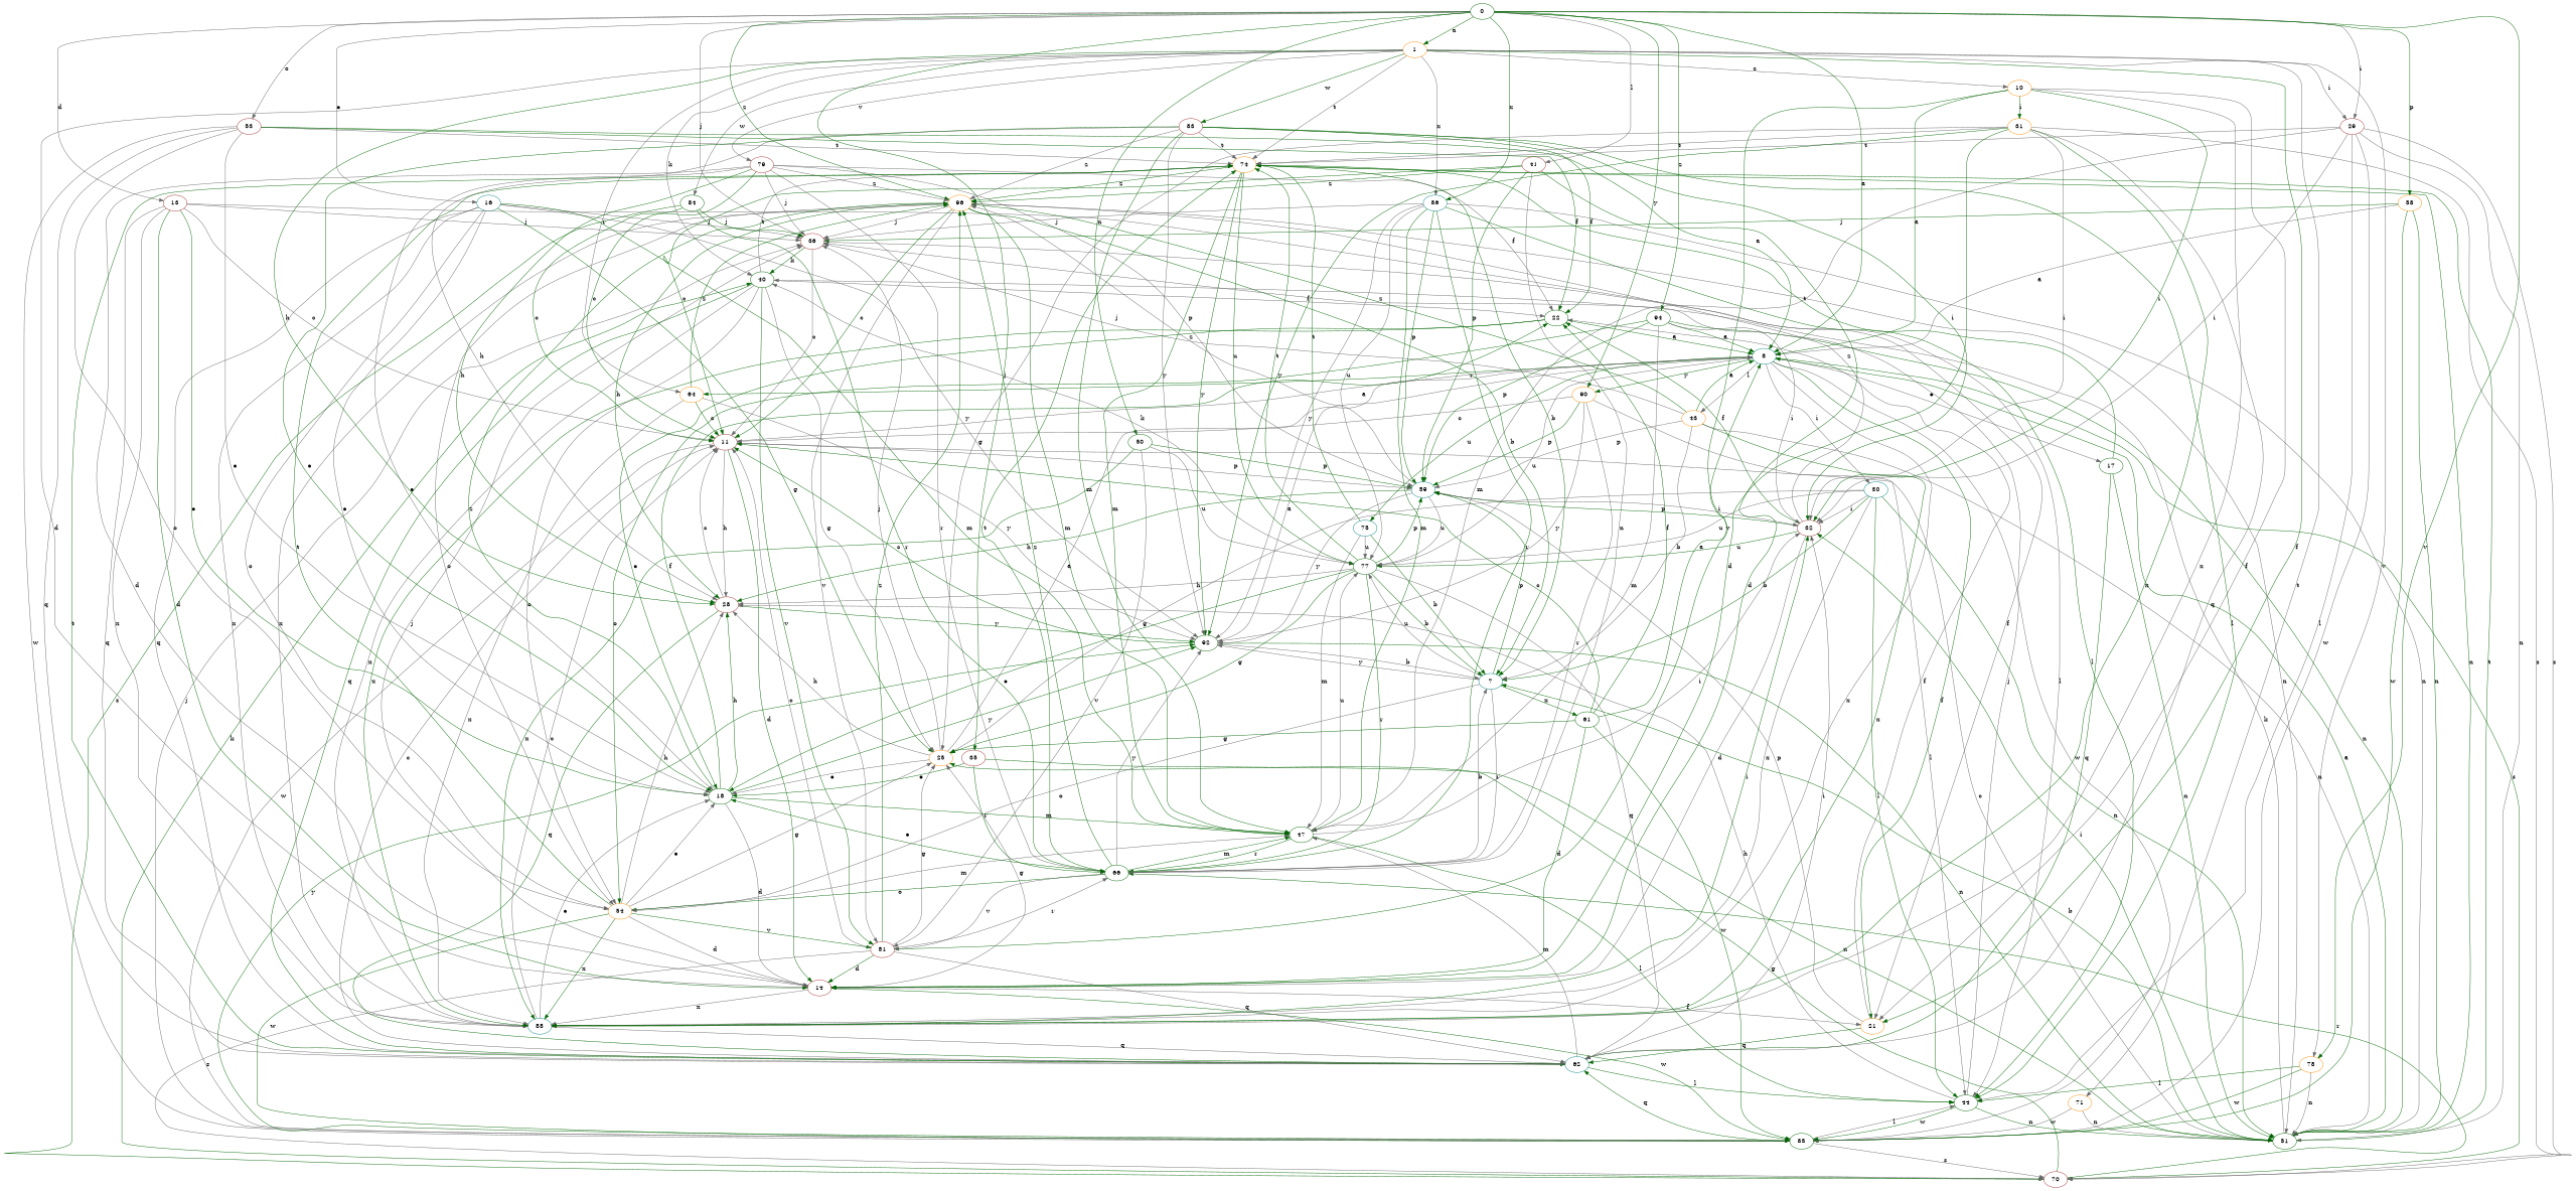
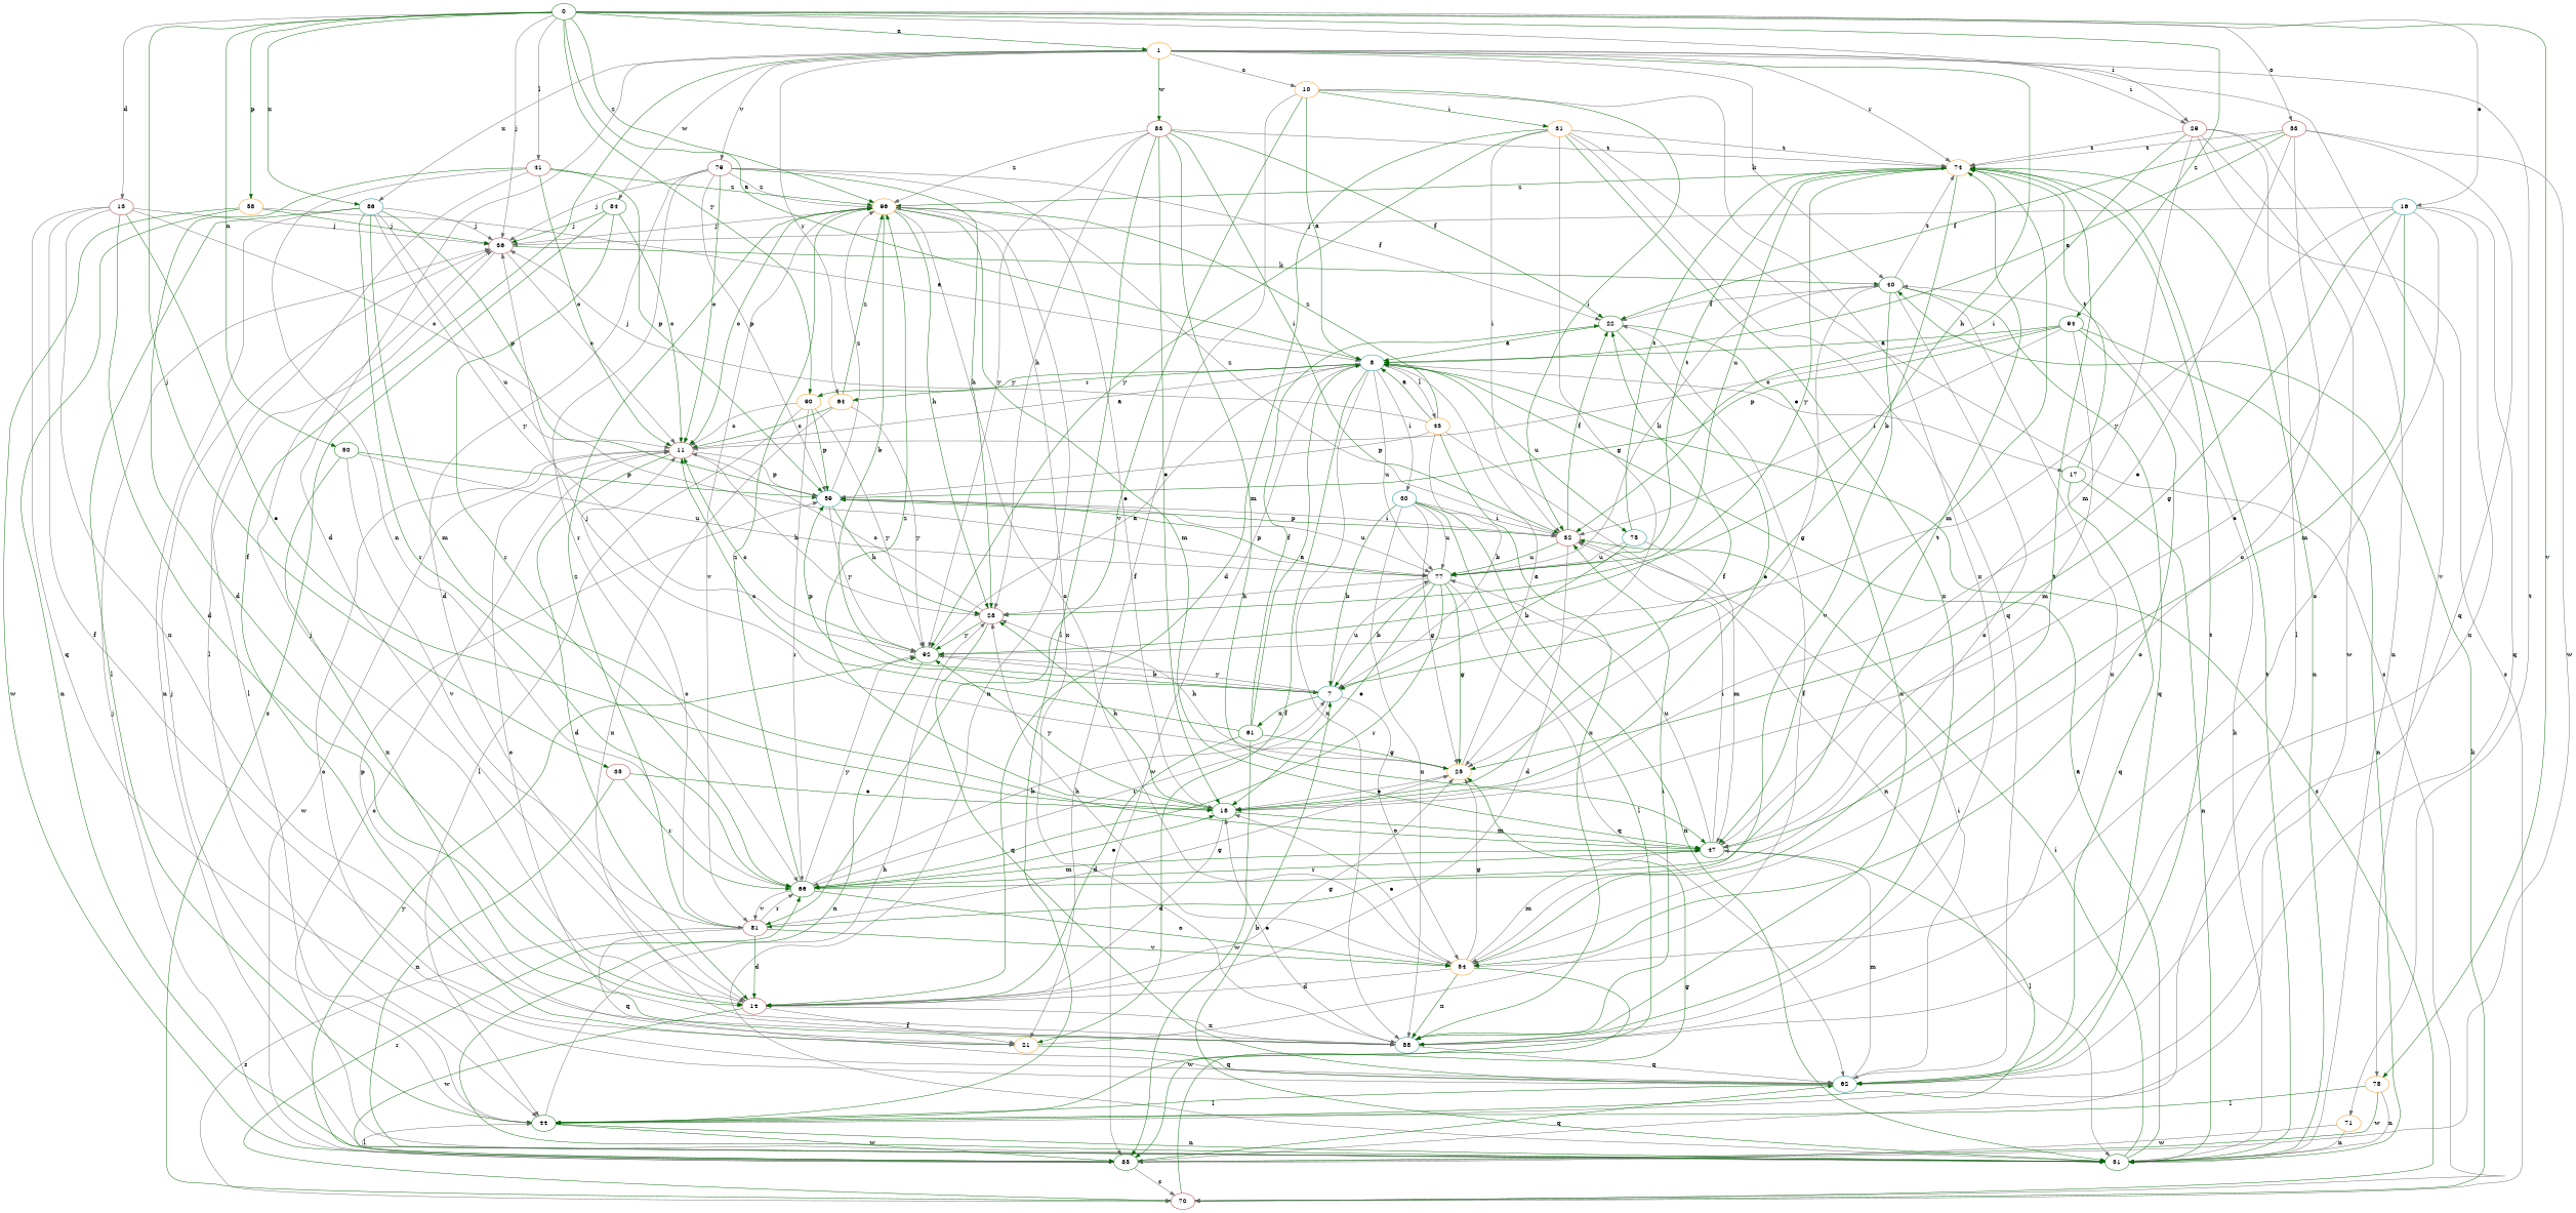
  strict digraph {
    node [color=darkgreen]
    edge [color=gray40]
    1 [color=darkorange]
    0
    n3 [color=teal label=8]
    13 [color=brown]
    16 [color=teal]
    29 [color=brown]
    35 [color=brown]
    36 [color=brown]
    41 [color=brown]
    50
    53 [color=brown]
    58 [color=darkorange]
    78 [color=darkorange]
    86 [color=teal]
    90 [color=darkorange]
    94
    96 [color=darkorange]
    10 [color=darkorange]
    14 [color=brown]
    21 [color=darkorange]
    28 [color=brown]
    40
    64 [color=darkorange]
    71 [color=darkorange]
    74 [color=darkorange]
    79 [color=brown]
    83 [color=brown]
    84
    17
    30 [color=teal]
    43 [color=darkorange]
    70 [color=brown]
    75 [color=teal]
    77
    85
    88 [color=teal]
    11 [color=brown]
    18
    62 [color=teal]
    54 [color=darkorange]
    92
    25 [color=darkorange]
    47
    32 [color=brown]
    51
    44
    66
    59 [color=teal]
    81 [color=brown]
    22
    7 [color=teal]
    31 [color=darkorange]
    61
    1 -> 29 [label=i]
    1 -> 78 [label=v]
    1 -> 86 [label=x]
    1 -> 10 [label=c]
    1 -> 14 [label=d]
    1 -> 21 [color=darkgreen label=f]
    1 -> 28 [color=darkgreen label=h]
    1 -> 40 [label=k]
    1 -> 64 [label=r]
    1 -> 71 [label=t]
-   1 -> 74 [label=t]
+   1 -> 74 [label=r]
    1 -> 79 [label=v]
    1 -> 83 [color=darkgreen label=w]
    1 -> 84 [label=w]
    0 -> 1 [color=darkgreen label=a]
    0 -> n3 [color=darkgreen label=a]
    0 -> 13 [label=d]
    0 -> 16 [label=e]
    0 -> 29 [label=i]
    0 -> 35 [color=darkgreen label=j]
    0 -> 36 [label=j]
    0 -> 41 [label=l]
    0 -> 50 [color=darkgreen label=n]
    0 -> 53 [label=o]
    0 -> 58 [color=darkgreen label=p]
    0 -> 78 [color=darkgreen label=v]
    0 -> 86 [color=darkgreen label=x]
    0 -> 90 [color=darkgreen label=y]
    0 -> 94 [color=darkgreen label=z]
    0 -> 96 [color=darkgreen label=z]
    n3 -> 90 [color=darkgreen label=y]
    n3 -> 21 [color=darkgreen label=f]
    n3 -> 64 [color=darkgreen label=r]
    n3 -> 17 [label=e]
    n3 -> 30 [label=i]
    n3 -> 43 [label=l]
    n3 -> 70 [color=darkgreen label=s]
    n3 -> 75 [color=darkgreen label=u]
    n3 -> 77 [label=u]
    n3 -> 85 [label=w]
    n3 -> 88 [label=x]
    13 -> 36 [label=j]
    13 -> 14 [color=darkgreen label=d]
    13 -> 21 [label=f]
    13 -> 88 [label=x]
    13 -> 11 [label=c]
    13 -> 18 [color=darkgreen label=e]
    13 -> 62 [label=q]
    16 -> 36 [label=j]
    16 -> 88 [label=x]
    16 -> 18 [label=e]
    16 -> 62 [label=q]
    16 -> 54 [label=o]
    16 -> 92 [label=y]
    16 -> 25 [color=darkgreen label=g]
    16 -> 47 [color=darkgreen label=m]
    29 -> 74 [label=t]
    29 -> 70 [label=s]
    29 -> 85 [label=w]
    29 -> 47 [label=m]
-   29 -> 32 [label=i]
+   29 -> 32 [color=darkgreen label=i]
    29 -> 51 [label=n]
    29 -> 44 [label=l]
    35 -> 18 [color=darkgreen label=e]
    35 -> 51 [color=darkgreen label=n]
    35 -> 66 [color=darkgreen label=r]
    36 -> 40 [color=darkgreen label=k]
    36 -> 11 [label=c]
    36 -> 44 [label=l]
    41 -> 96 [color=darkgreen label=z]
    41 -> 14 [color=darkgreen label=d]
    41 -> 11 [color=darkgreen label=c]
+   41 -> 44 [label=l]
    41 -> 66 [label=n]
    41 -> 59 [color=darkgreen label=p]
    50 -> 77 [label=u]
    50 -> 88 [color=darkgreen label=x]
    50 -> 59 [color=darkgreen label=p]
    50 -> 81 [label=v]
    53 -> n3 [color=darkgreen label=a]
    53 -> 74 [label=t]
    53 -> 85 [label=w]
    53 -> 18 [label=e]
    53 -> 62 [label=q]
    53 -> 54 [label=o]
    53 -> 22 [color=darkgreen label=f]
    58 -> n3 [label=a]
    58 -> 36 [color=darkgreen label=j]
    58 -> 85 [color=darkgreen label=w]
    58 -> 51 [color=darkgreen label=n]
    78 -> 85 [color=darkgreen label=w]
    78 -> 51 [label=n]
    78 -> 44 [color=darkgreen label=l]
    86 -> 36 [label=j]
    86 -> 77 [label=u]
    86 -> 92 [label=y]
    86 -> 47 [color=darkgreen label=m]
    86 -> 51 [label=n]
    86 -> 44 [color=darkgreen label=l]
    86 -> 66 [color=darkgreen label=r]
    86 -> 59 [color=darkgreen label=p]
    90 -> 11 [label=c]
    90 -> 92 [label=y]
    90 -> 44 [label=l]
    90 -> 66 [label=r]
    90 -> 59 [color=darkgreen label=p]
    94 -> n3 [color=darkgreen label=a]
+   94 -> 11 [label=c]
    94 -> 54 [color=darkgreen label=o]
    94 -> 47 [label=m]
    94 -> 32 [label=i]
    94 -> 51 [color=darkgreen label=n]
    94 -> 59 [color=darkgreen label=p]
    96 -> 36 [label=j]
    96 -> 28 [color=darkgreen label=h]
    96 -> 88 [label=x]
    96 -> 11 [color=darkgreen label=c]
    96 -> 54 [label=o]
    96 -> 47 [color=darkgreen label=m]
    96 -> 51 [label=n]
    96 -> 81 [label=v]
    96 -> 7 [color=darkgreen label=b]
    10 -> n3 [color=darkgreen label=a]
    10 -> 21 [label=f]
    10 -> 88 [label=x]
    10 -> 32 [color=darkgreen label=i]
    10 -> 81 [color=darkgreen label=v]
    10 -> 31 [color=darkgreen label=i]
    14 -> 36 [label=j]
    14 -> 21 [label=f]
    14 -> 85 [color=darkgreen label=w]
    14 -> 88 [label=x]
    14 -> 25 [label=g]
    21 -> 62 [color=darkgreen label=q]
    21 -> 59 [label=p]
    21 -> 22 [label=f]
    28 -> 11 [label=c]
    28 -> 62 [color=darkgreen label=q]
    28 -> 92 [color=darkgreen label=y]
    40 -> 74 [label=t]
    40 -> 88 [label=x]
    40 -> 62 [color=darkgreen label=q]
    40 -> 54 [label=o]
    40 -> 25 [label=g]
    40 -> 81 [color=darkgreen label=v]
    40 -> 22 [label=f]
    64 -> 96 [color=darkgreen label=z]
    64 -> 88 [label=x]
    64 -> 11 [color=darkgreen label=c]
    64 -> 92 [label=y]
    71 -> 85 [label=w]
    71 -> 51 [label=n]
    74 -> 96 [color=darkgreen label=z]
    74 -> 77 [color=darkgreen label=u]
    74 -> 92 [color=darkgreen label=y]
    74 -> 47 [color=darkgreen label=m]
    74 -> 51 [color=darkgreen label=n]
    74 -> 7 [color=darkgreen label=b]
    79 -> 36 [label=j]
    79 -> 96 [label=z]
    79 -> 14 [label=d]
    79 -> 28 [color=darkgreen label=h]
    79 -> 11 [color=darkgreen label=c]
    79 -> 18 [label=e]
    79 -> 66 [label=r]
    79 -> 59 [label=p]
    79 -> 22 [label=f]
    83 -> 96 [label=z]
    83 -> 28 [label=h]
    83 -> 74 [label=t]
    83 -> 18 [color=darkgreen label=e]
    83 -> 92 [label=y]
    83 -> 47 [color=darkgreen label=m]
    83 -> 32 [color=darkgreen label=i]
    83 -> 44 [color=darkgreen label=l]
    83 -> 22 [color=darkgreen label=f]
    84 -> 36 [color=darkgreen label=j]
    84 -> 70 [color=darkgreen label=s]
    84 -> 11 [color=darkgreen label=c]
    84 -> 66 [color=darkgreen label=r]
    17 -> 74 [color=darkgreen label=t]
    17 -> 62 [color=darkgreen label=q]
    17 -> 51 [color=darkgreen label=n]
    30 -> 77 [label=u]
    30 -> 88 [label=x]
    30 -> 25 [label=g]
    30 -> 32 [label=i]
    30 -> 51 [color=darkgreen label=n]
    30 -> 44 [color=darkgreen label=l]
    30 -> 7 [color=darkgreen label=b]
    43 -> n3 [color=darkgreen label=a]
    43 -> 36 [label=j]
    43 -> 96 [color=darkgreen label=z]
    43 -> 88 [color=darkgreen label=x]
    43 -> 51 [label=n]
    43 -> 59 [label=p]
    43 -> 7 [label=b]
    70 -> 40 [color=darkgreen label=k]
    70 -> 25 [color=darkgreen label=g]
    70 -> 66 [color=darkgreen label=r]
    75 -> 74 [color=darkgreen label=t]
    75 -> 77 [label=u]
    75 -> 47 [label=m]
    75 -> 7 [color=darkgreen label=b]
    77 -> 28 [label=h]
    77 -> 40 [label=k]
    77 -> 74 [color=darkgreen label=t]
    77 -> 18 [color=darkgreen label=e]
    77 -> 62 [label=q]
    77 -> 25 [color=darkgreen label=g]
    77 -> 66 [color=darkgreen label=r]
    77 -> 59 [color=darkgreen label=p]
    77 -> 7 [color=darkgreen label=b]
    85 -> 36 [label=j]
    85 -> 70 [label=s]
    85 -> 62 [color=darkgreen label=q]
    85 -> 92 [color=darkgreen label=y]
    85 -> 44 [label=l]
    88 -> 11 [label=c]
    88 -> 18 [label=e]
    88 -> 62 [label=q]
    88 -> 32 [color=darkgreen label=i]
    11 -> n3 [label=a]
    11 -> 14 [color=darkgreen label=d]
    11 -> 28 [label=h]
    11 -> 85 [label=w]
    11 -> 59 [label=p]
    18 -> 96 [color=darkgreen label=z]
    18 -> 14 [label=d]
    18 -> 28 [color=darkgreen label=h]
    18 -> 92 [color=darkgreen label=y]
    18 -> 47 [color=darkgreen label=m]
    18 -> 22 [color=darkgreen label=f]
    62 -> 74 [color=darkgreen label=t]
    62 -> 11 [label=c]
    62 -> 47 [label=m]
    62 -> 32 [label=i]
    62 -> 44 [color=darkgreen label=l]
    54 -> 14 [label=d]
    54 -> 28 [label=h]
    54 -> 74 [color=darkgreen label=t]
    54 -> 85 [color=darkgreen label=w]
    54 -> 88 [color=darkgreen label=x]
    54 -> 18 [label=e]
    54 -> 25 [label=g]
    54 -> 47 [label=m]
-   54 -> 81 [color=darkgreen label=v]
+   81 -> 54 [color=darkgreen label=v]
    92 -> n3 [label=a]
    92 -> 11 [color=darkgreen label=c]
    92 -> 51 [color=darkgreen label=n]
    92 -> 7 [label=b]
    25 -> n3 [label=a]
    25 -> 36 [label=j]
    25 -> 28 [label=h]
    25 -> 18 [label=e]
    47 -> 77 [label=u]
    47 -> 32 [label=i]
    47 -> 44 [color=darkgreen label=l]
    47 -> 66 [color=darkgreen label=r]
    32 -> 96 [label=z]
    32 -> 14 [label=d]
    32 -> 77 [color=darkgreen label=u]
    32 -> 59 [color=darkgreen label=p]
    32 -> 22 [color=darkgreen label=f]
    51 -> n3 [color=darkgreen label=a]
    51 -> 40 [label=k]
    51 -> 74 [color=darkgreen label=t]
    51 -> 11 [label=c]
    51 -> 32 [color=darkgreen label=i]
    51 -> 7 [color=darkgreen label=b]
    44 -> 36 [label=j]
    44 -> 28 [label=h]
    44 -> 85 [color=darkgreen label=w]
    44 -> 51 [color=darkgreen label=n]
    66 -> 96 [color=darkgreen label=z]
    66 -> 74 [color=darkgreen label=t]
    66 -> 18 [color=darkgreen label=e]
    66 -> 54 [color=darkgreen label=o]
    66 -> 92 [label=y]
    66 -> 47 [color=darkgreen label=m]
    66 -> 81 [label=v]
    66 -> 7 [label=b]
    59 -> 96 [label=z]
    59 -> 28 [color=darkgreen label=h]
    59 -> 77 [label=u]
    59 -> 92 [label=y]
    59 -> 32 [label=i]
    81 -> 96 [color=darkgreen label=z]
    81 -> 14 [color=darkgreen label=d]
    81 -> 70 [label=s]
    81 -> 11 [label=c]
    81 -> 62 [label=q]
    81 -> 25 [label=g]
    81 -> 66 [label=r]
    22 -> n3 [color=darkgreen label=a]
    22 -> 88 [color=darkgreen label=x]
    22 -> 18 [color=darkgreen label=e]
    7 -> 77 [label=u]
    7 -> 54 [label=o]
    7 -> 92 [label=y]
    7 -> 66 [label=r]
    7 -> 59 [color=darkgreen label=p]
    7 -> 61 [color=darkgreen label=x]
    31 -> 14 [color=darkgreen label=d]
    31 -> 74 [label=t]
    31 -> 70 [label=s]
    31 -> 88 [color=darkgreen label=x]
    31 -> 62 [label=q]
    31 -> 92 [color=darkgreen label=y]
    31 -> 25 [label=g]
    31 -> 32 [label=i]
    61 -> n3 [color=darkgreen label=a]
    61 -> 14 [color=darkgreen label=d]
    61 -> 85 [color=darkgreen label=w]
    61 -> 11 [color=darkgreen label=c]
    61 -> 25 [color=darkgreen label=g]
    61 -> 22 [color=darkgreen label=f]
  }
